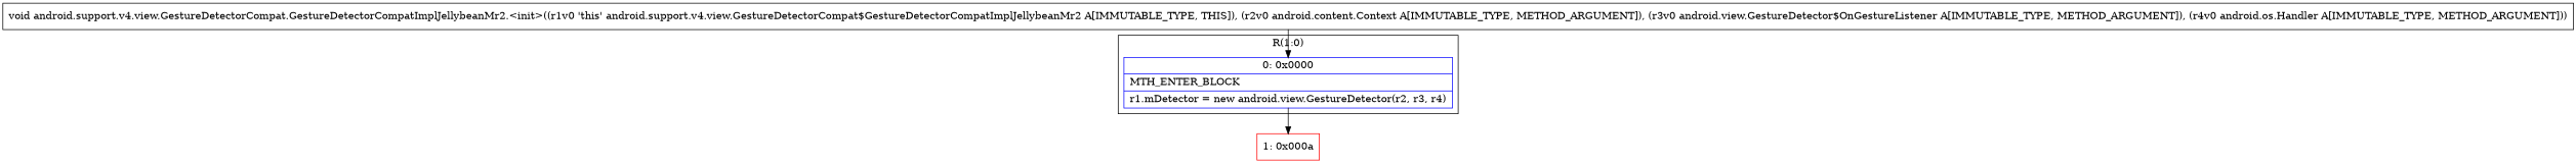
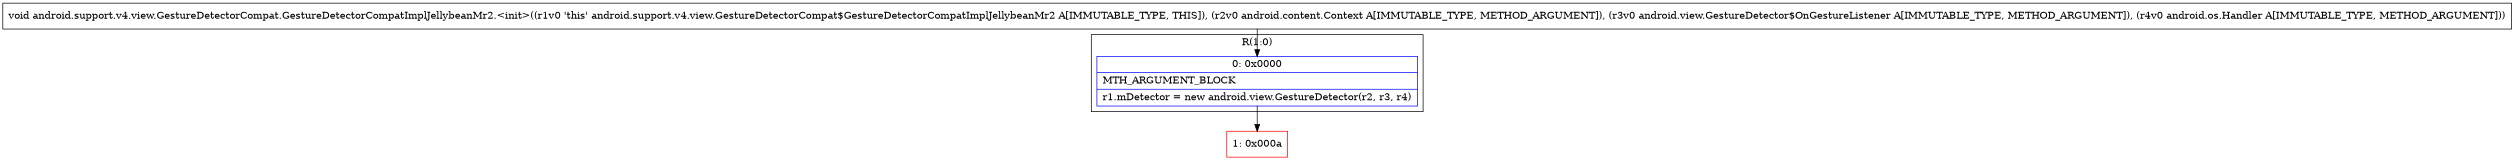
  digraph {
    node [shape=record]
-   n1 [color=blue label="{0\:\ 0x0000|MTH_ENTER_BLOCK\l|r1.mDetector = new android.view.GestureDetector(r2, r3, r4)\l}"]
+   n1 [color=blue label="{0\:\ 0x0000|MTH_ARGUMENT_BLOCK\l|r1.mDetector = new android.view.GestureDetector(r2, r3, r4)\l}"]
    n2 [color=red label="{1\:\ 0x000a}"]
    n3 [label="{void android.support.v4.view.GestureDetectorCompat.GestureDetectorCompatImplJellybeanMr2.\<init\>((r1v0 'this' android.support.v4.view.GestureDetectorCompat$GestureDetectorCompatImplJellybeanMr2 A[IMMUTABLE_TYPE, THIS]), (r2v0 android.content.Context A[IMMUTABLE_TYPE, METHOD_ARGUMENT]), (r3v0 android.view.GestureDetector$OnGestureListener A[IMMUTABLE_TYPE, METHOD_ARGUMENT]), (r4v0 android.os.Handler A[IMMUTABLE_TYPE, METHOD_ARGUMENT])) }"]
    subgraph cluster_1 {
      label="R(1:0)"
      n1
    }
    n1 -> n2
    n3 -> n1
  }
